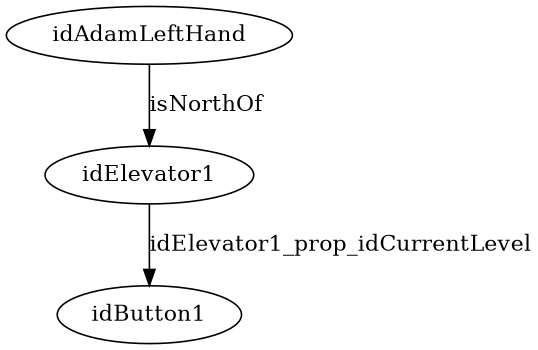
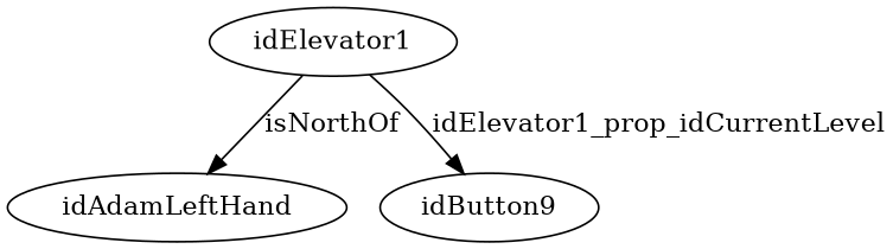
  strict digraph {
    idAdamLeftHand [node_type=entity_node root=root]
    idElevator1
-   idButton1
-   idAdamLeftHand -> idElevator1 [edge_type=relationship label=isNorthOf]
+   idButton1 [label=idButton9]
+   idElevator1 -> idAdamLeftHand [edge_type=relationship label=isNorthOf]
    idElevator1 -> idButton1 [edge_type=property label=idElevator1_prop_idCurrentLevel]
  }
